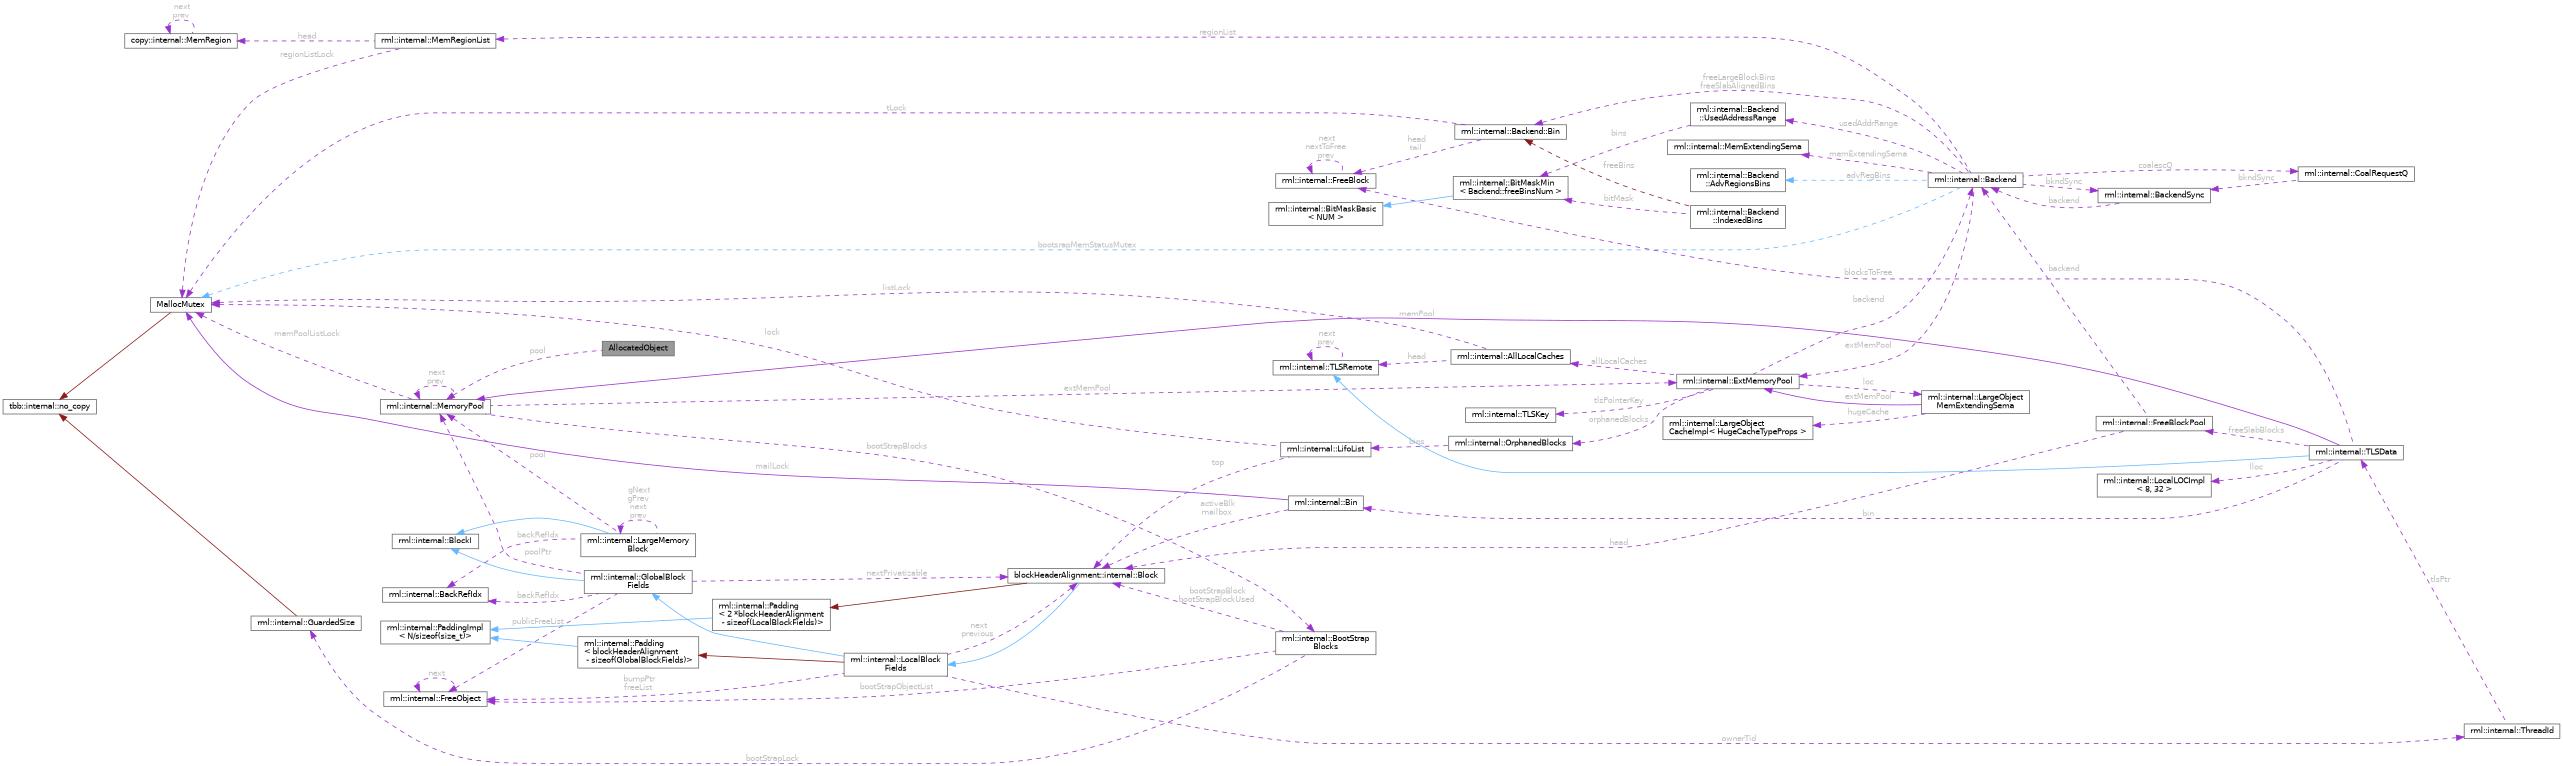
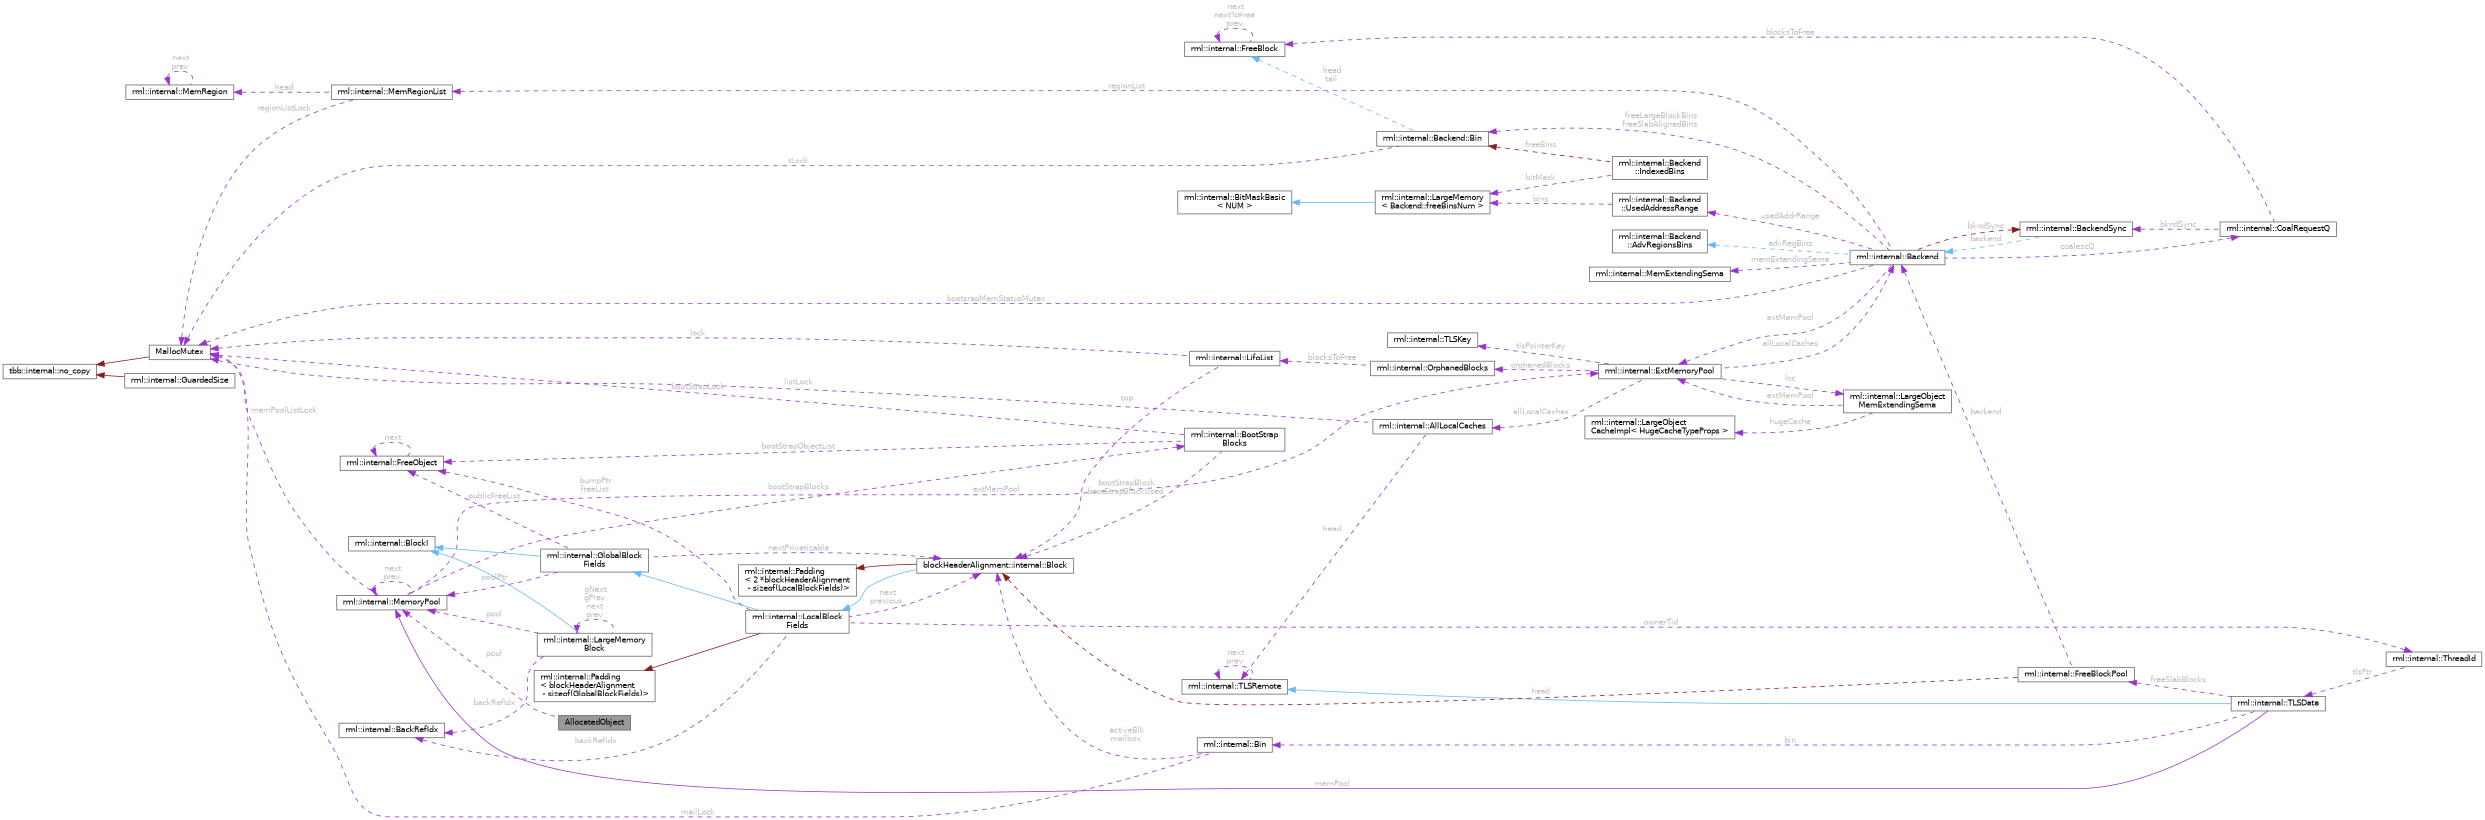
  digraph {
    rankdir=LR
    node [color=gray40 fillcolor=white fontname=Helvetica fontsize=10 shape=box style=filled]
    edge [color=darkorchid3 dir=back fontcolor=grey fontname=Helvetica fontsize=10 labelfontname=Helvetica labelfontsize=10 style=dashed]
    n1 [fillcolor=grey60 fontcolor=black height=0.2 label=AllocatedObject width=0.4]
    n2 [height=0.2 label="rml::internal::MemoryPool" width=0.4]
    n3 [height=0.2 label="rml::internal::GlobalBlock\lFields" width=0.4]
    n4 [height=0.2 label="rml::internal::TLSData" width=0.4]
    n5 [height=0.2 label="rml::internal::LargeMemory\lBlock" width=0.4]
    n6 [height=0.2 label="rml::internal::LocalBlock\lFields" width=0.4]
    n7 [height=0.2 label="rml::internal::ThreadId" width=0.4]
    n8 [height=0.2 label=MallocMutex width=0.4]
    n9 [height=0.2 label="rml::internal::Backend" width=0.4]
    n10 [height=0.2 label="rml::internal::MemRegionList" width=0.4]
    n11 [height=0.2 label="rml::internal::Backend::Bin" width=0.4]
    n12 [height=0.2 label="rml::internal::AllLocalCaches" width=0.4]
    n13 [height=0.2 label="rml::internal::LifoList" width=0.4]
    n14 [height=0.2 label="rml::internal::Bin" width=0.4]
    n15 [height=0.2 label="rml::internal::BootStrap\lBlocks" width=0.4]
    n16 [height=0.2 label="rml::internal::ExtMemoryPool" width=0.4]
    n17 [height=0.2 label="rml::internal::BackendSync" width=0.4]
    n18 [height=0.2 label="rml::internal::FreeBlockPool" width=0.4]
    n19 [height=0.2 label="rml::internal::Backend\l::IndexedBins" width=0.4]
    n20 [height=0.2 label="rml::internal::OrphanedBlocks" width=0.4]
    n21 [height=0.2 label="tbb::internal::no_copy" width=0.4]
    n22 [height=0.2 label="rml::internal::GuardedSize" width=0.4]
    n23 [height=0.2 label="rml::internal::LargeObject\lMemExtendingSema" width=0.4]
    n24 [height=0.2 label="rml::internal::CoalRequestQ" width=0.4]
-   n25 [height=0.2 label="copy::internal::MemRegion" width=0.4]
+   n25 [height=0.2 label="rml::internal::MemRegion" width=0.4]
    n26 [height=0.2 label="rml::internal::FreeBlock" width=0.4]
    n27 [height=0.2 label="rml::internal::MemExtendingSema" width=0.4]
    n28 [height=0.2 label="rml::internal::Backend\l::UsedAddressRange" width=0.4]
    n29 [height=0.2 label="rml::internal::Backend\l::AdvRegionsBins" width=0.4]
-   n30 [height=0.2 label="rml::internal::BitMaskMin\l\< Backend::freeBinsNum \>" width=0.4]
+   n30 [height=0.2 label="rml::internal::LargeMemory\l\< Backend::freeBinsNum \>" width=0.4]
    n31 [height=0.2 label="rml::internal::BitMaskBasic\l\< NUM \>" width=0.4]
    n32 [height=0.2 label="rml::internal::LargeObject\lCacheImpl\< HugeCacheTypeProps \>" width=0.4]
    n33 [height=0.2 label="rml::internal::TLSRemote" width=0.4]
    n34 [height=0.2 label="blockHeaderAlignment::internal::Block" width=0.4]
    n35 [height=0.2 label="rml::internal::BlockI" width=0.4]
    n36 [height=0.2 label="rml::internal::FreeObject" width=0.4]
    n37 [height=0.2 label="rml::internal::Padding\l\< blockHeaderAlignment\l - sizeof(GlobalBlockFields)\>" width=0.4]
-   n38 [height=0.2 label="rml::internal::PaddingImpl\l\< N/sizeof(size_t)\>" width=0.4]
    n39 [height=0.2 label="rml::internal::Padding\l\< 2 *blockHeaderAlignment\l - sizeof(LocalBlockFields)\>" width=0.4]
-   n40 [height=0.2 label="rml::internal::LocalLOCImpl\l\< 8, 32 \>" width=0.4]
    n41 [height=0.2 label="rml::internal::BackRefIdx" width=0.4]
    n42 [height=0.2 label="rml::internal::TLSKey" width=0.4]
    n2 -> n1 [label=" pool"]
    n2 -> n2 [label=" next\nprev"]
    n2 -> n3 [label=" poolPtr"]
    n2 -> n4 [label=" memPool" style=solid]
    n2 -> n5 [label=" pool"]
    n3 -> n6 [color=steelblue1 style=solid fontcolor=""]
    n4 -> n7 [label=" tlsPtr"]
    n5 -> n5 [label=" gNext\ngPrev\nnext\nprev"]
    n6 -> n34 [color=steelblue1 style=solid fontcolor=""]
    n7 -> n6 [label=" ownerTid"]
    n8 -> n2 [label=" memPoolListLock"]
-   n8 -> n9 [color=steelblue1 label=" bootsrapMemStatusMutex"]
+   n8 -> n9 [label=" bootsrapMemStatusMutex"]
    n8 -> n10 [label=" regionListLock"]
    n8 -> n11 [label=" tLock"]
    n8 -> n12 [label=" listLock"]
    n8 -> n13 [label=" lock"]
-   n8 -> n14 [label=" mailLock" style=solid]
-   n22 -> n15 [label=" bootStrapLock"]
-   n9 -> n16 [label=" backend"]
-   n9 -> n17 [label=" backend"]
+   n8 -> n14 [label=" mailLock"]
+   n8 -> n15 [label=" bootStrapLock"]
+   n9 -> n16 [label=" allLocalCaches"]
+   n9 -> n17 [color=steelblue1 label=" backend"]
    n9 -> n18 [label=" backend"]
    n10 -> n9 [label=" regionList"]
    n11 -> n9 [label=" freeLargeBlockBins\nfreeSlabAlignedBins"]
    n11 -> n19 [color=firebrick4 label=" freeBins"]
    n12 -> n16 [label=" allLocalCaches"]
-   n13 -> n20 [label=" bins"]
+   n13 -> n20 [label=" blocksToFree"]
    n14 -> n4 [label=" bin"]
    n15 -> n2 [label=" bootStrapBlocks"]
    n16 -> n2 [label=" extMemPool"]
    n16 -> n9 [label=" extMemPool"]
-   n16 -> n23 [label=" extMemPool" style=solid]
-   n17 -> n9 [label=" bkndSync"]
+   n16 -> n23 [label=" extMemPool"]
+   n17 -> n9 [color=firebrick4 label=" bkndSync"]
    n17 -> n24 [label=" bkndSync"]
    n18 -> n4 [label=" freeSlabBlocks"]
    n20 -> n16 [label=" orphanedBlocks"]
    n21 -> n8 [color=firebrick4 style=solid fontcolor=""]
    n21 -> n22 [color=firebrick4 style=solid fontcolor=""]
    n23 -> n16 [label=" loc"]
    n24 -> n9 [label=" coalescQ"]
    n25 -> n10 [label=" head"]
    n25 -> n25 [label=" next\nprev"]
-   n26 -> n11 [label=" head\ntail"]
-   n26 -> n4 [label=" blocksToFree"]
+   n26 -> n11 [color=steelblue1 label=" head\ntail"]
+   n26 -> n24 [label=" blocksToFree"]
    n26 -> n26 [label=" next\nnextToFree\nprev"]
    n27 -> n9 [label=" memExtendingSema"]
    n28 -> n9 [label=" usedAddrRange"]
    n29 -> n9 [color=steelblue1 label=" advRegBins"]
    n30 -> n19 [label=" bitMask"]
    n30 -> n28 [label=" bins"]
    n31 -> n30 [color=steelblue1 style=solid fontcolor=""]
    n32 -> n23 [label=" hugeCache"]
    n33 -> n4 [color=steelblue1 style=solid fontcolor=""]
    n33 -> n12 [label=" head"]
    n33 -> n33 [label=" next\nprev"]
    n34 -> n3 [label=" nextPrivatizable"]
    n34 -> n6 [label=" next\nprevious"]
    n34 -> n13 [label=" top"]
    n34 -> n14 [label=" activeBlk\nmailbox"]
    n34 -> n15 [label=" bootStrapBlock\nbootStrapBlockUsed"]
-   n34 -> n18 [label=" head"]
+   n34 -> n18 [color=firebrick4 label=" head"]
    n35 -> n3 [color=steelblue1 style=solid fontcolor=""]
    n35 -> n5 [color=steelblue1 style=solid fontcolor=""]
    n36 -> n3 [label=" publicFreeList"]
    n36 -> n6 [label=" bumpPtr\nfreeList"]
    n36 -> n15 [label=" bootStrapObjectList"]
    n36 -> n36 [label=" next"]
    n37 -> n6 [color=firebrick4 style=solid fontcolor=""]
-   n38 -> n37 [color=steelblue1 style=solid fontcolor=""]
-   n38 -> n39 [color=steelblue1 style=solid fontcolor=""]
    n39 -> n34 [color=firebrick4 style=solid fontcolor=""]
-   n40 -> n4 [label=" lloc"]
    n41 -> n5 [label=" backRefIdx"]
-   n41 -> n3 [label=" backRefIdx"]
+   n41 -> n6 [label=" backRefIdx"]
    n42 -> n16 [label=" tlsPointerKey"]
  }
